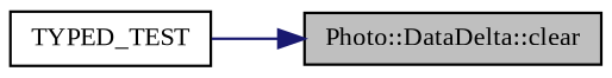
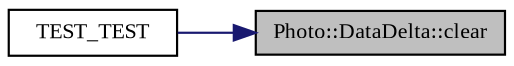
  digraph {
    rankdir=RL
    fontname="Liberation Serif"
    node [color=black fontname="Liberation Serif" fontsize=10 shape=record style=filled]
    n1 [fillcolor=grey75 fontcolor=black height=0.2 label="Photo::DataDelta::clear" width=0.4]
-   n2 [fillcolor=white height=0.2 label=TYPED_TEST width=0.4]
+   n2 [fillcolor=white height=0.2 label=TEST_TEST width=0.4]
    n1 -> n2 [color=midnightblue dir=back fontname="Liberation Serif" fontsize=10 labelfontname=Helvetica labelfontsize=10 style=solid]
  }
